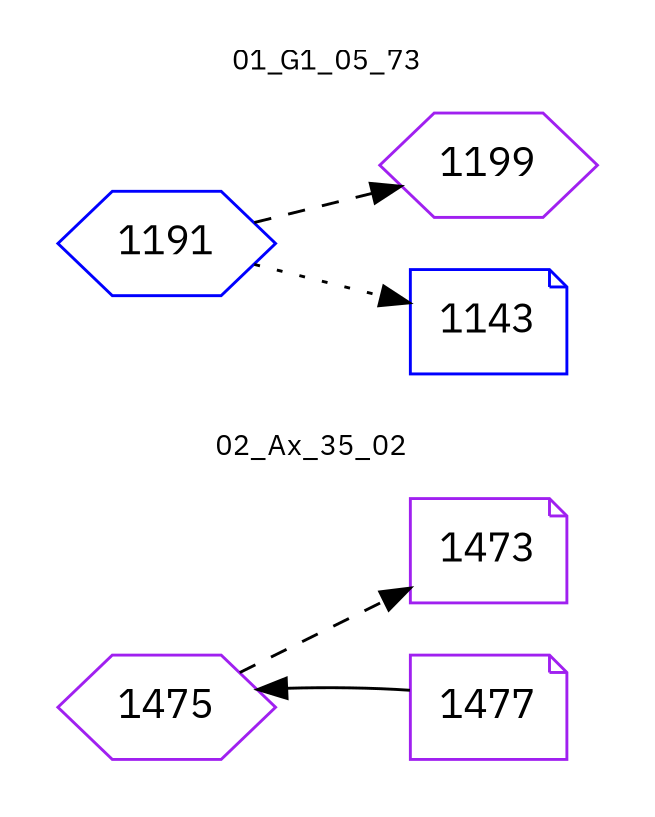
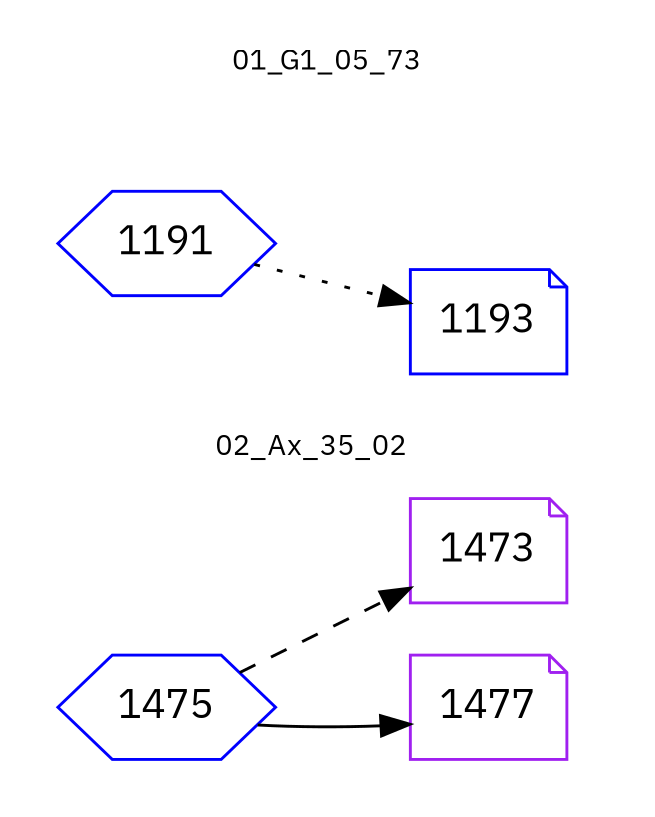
  digraph {
    fontname="IBM Plex Sans"
    rankdir=LR
    node [color=blue fontname="IBM Plex Sans" shape=hexagon]
    edge [color=black fontname="IBM Plex Sans" style=dashed]
-   n1 [color=purple label=1475]
+   n1 [label=1475]
    n2 [color=purple label=1477 shape=note]
    n3 [color=purple label=1473 shape=note]
    n4 [label=1191]
-   n5 [label=1143 shape=note]
-   n6 [color=purple label=1199]
+   n5 [label=1193 shape=note]
    subgraph cluster_1 {
      color=white
      fontsize=10
      label="02_Ax_35_02"
      n1
      n2
      n3
    }
    subgraph cluster_2 {
      color=white
      fontsize=10
      label="01_G1_05_73"
      n4
      n5
-     n6
    }
-   n2 -> n1 [style=solid]
+   n1 -> n2 [style=solid]
    n1 -> n3
    n4 -> n5 [style=dotted]
-   n4 -> n6
  }
